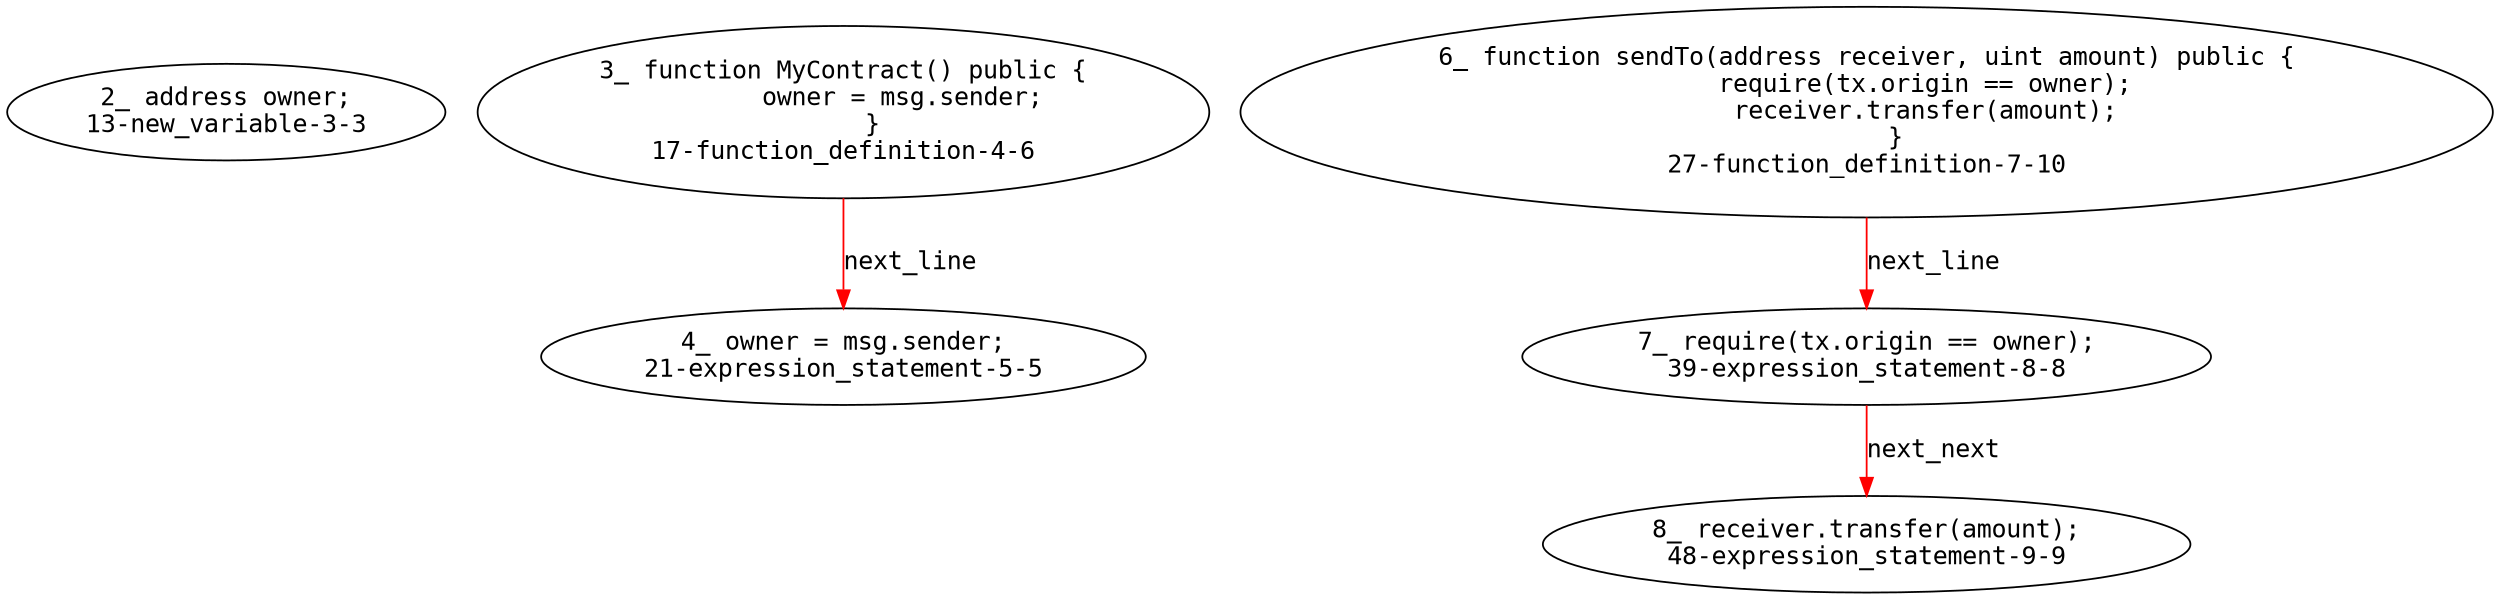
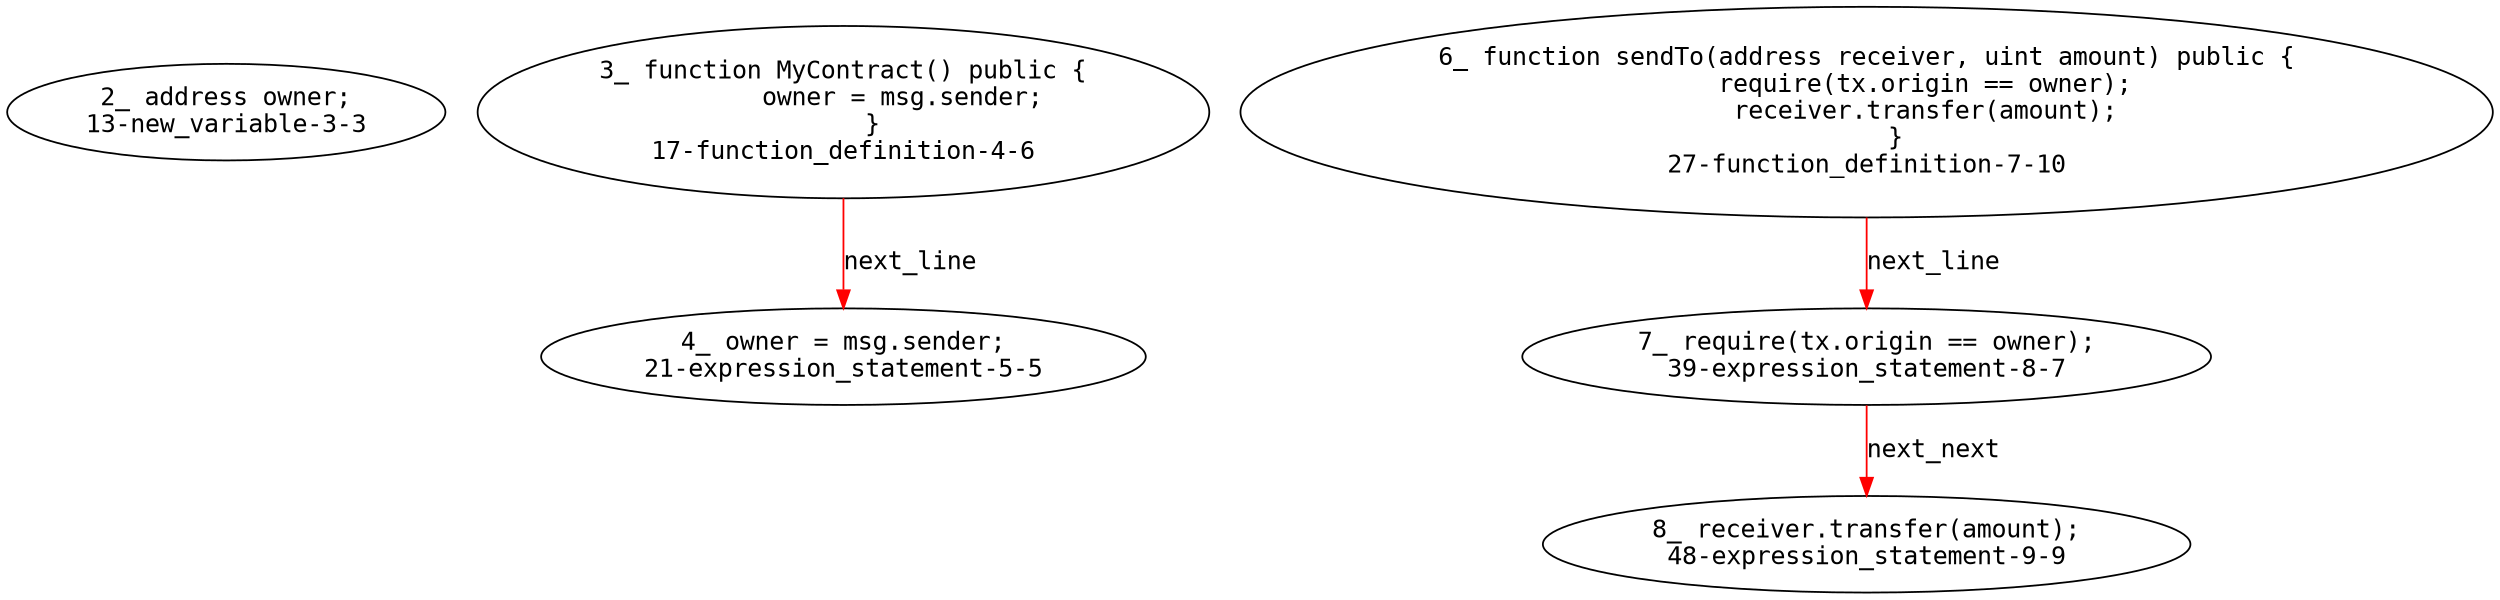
  digraph {
    fontname="DejaVu Sans Mono"
    node [fontname="DejaVu Sans Mono" type_label=expression_statement method="sendTo(address receiver,uint amount)"]
    edge [color=red controlflow_type=next_line edge_type=CFG_edge fontname="DejaVu Sans Mono"]
    n1 [code="address owner;" label="2_ address owner;\n13-new_variable-3-3" type_label=new_variable method=""]
    n2 [code="function MyContract() public {\n        owner = msg.sender;\n    }" label="3_ function MyContract() public {\n        owner = msg.sender;\n    }\n17-function_definition-4-6" method="MyContract()" type_label=function_definition]
    n3 [code="owner = msg.sender;" label="4_ owner = msg.sender;\n21-expression_statement-5-5" method="MyContract()"]
    n4 [code="function sendTo(address receiver, uint amount) public {\n        require(tx.origin == owner);\n        receiver.transfer(amount);\n    }" label="6_ function sendTo(address receiver, uint amount) public {\n        require(tx.origin == owner);\n        receiver.transfer(amount);\n    }\n27-function_definition-7-10" type_label=function_definition]
-   n5 [code="require(tx.origin == owner);" label="7_ require(tx.origin == owner);\n39-expression_statement-8-8"]
+   n5 [code="require(tx.origin == owner);" label="7_ require(tx.origin == owner);\n39-expression_statement-8-7"]
    n6 [code="receiver.transfer(amount);" label="8_ receiver.transfer(amount);\n48-expression_statement-9-9"]
    n2 -> n3 [label=next_line]
    n4 -> n5 [label=next_line]
    n5 -> n6 [label=next_next]
  }
